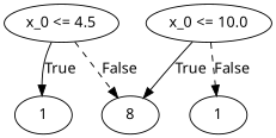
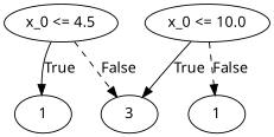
  digraph {
    fontname="Noto Sans"
    node [fontname="Noto Sans"]
    edge [fontname="Noto Sans"]
    n1 [label="x_0 <= 4.5"]
    n2 [label=1]
-   n3 [label=8]
+   n3 [label=3]
    n4 [label="x_0 <= 10.0"]
    n5 [label=1]
    n1 -> n2 [label=True]
    n1 -> n3 [label=False style=dashed]
    n4 -> n3 [label=True]
    n4 -> n5 [label=False style=dashed]
  }
